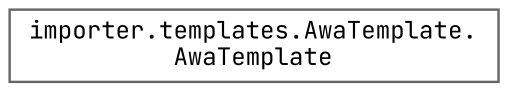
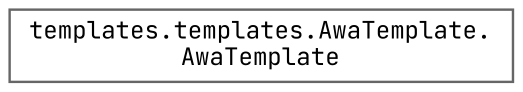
  digraph {
    rankdir=LR
    fontname="JetBrains Mono"
-   n1 [color=grey40 fillcolor=white fontname="JetBrains Mono" fontsize=10 height=0.2 label="importer.templates.AwaTemplate.\lAwaTemplate" shape=box style=filled width=0.4]
+   n1 [color=grey40 fillcolor=white fontname="JetBrains Mono" fontsize=10 height=0.2 label="templates.templates.AwaTemplate.\lAwaTemplate" shape=box style=filled width=0.4]
  }
